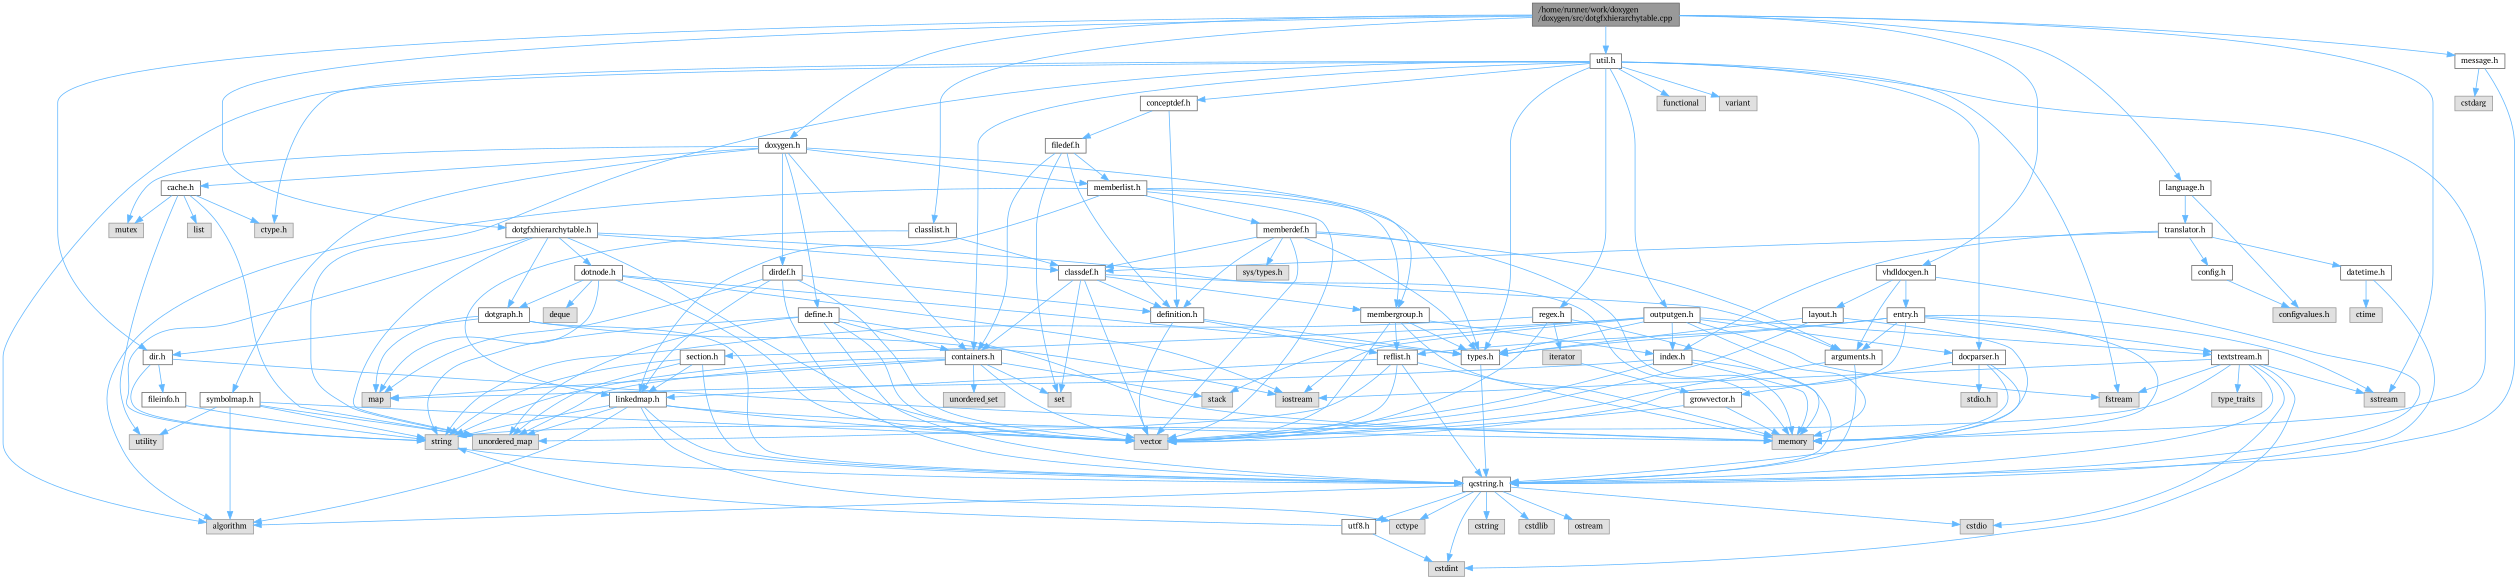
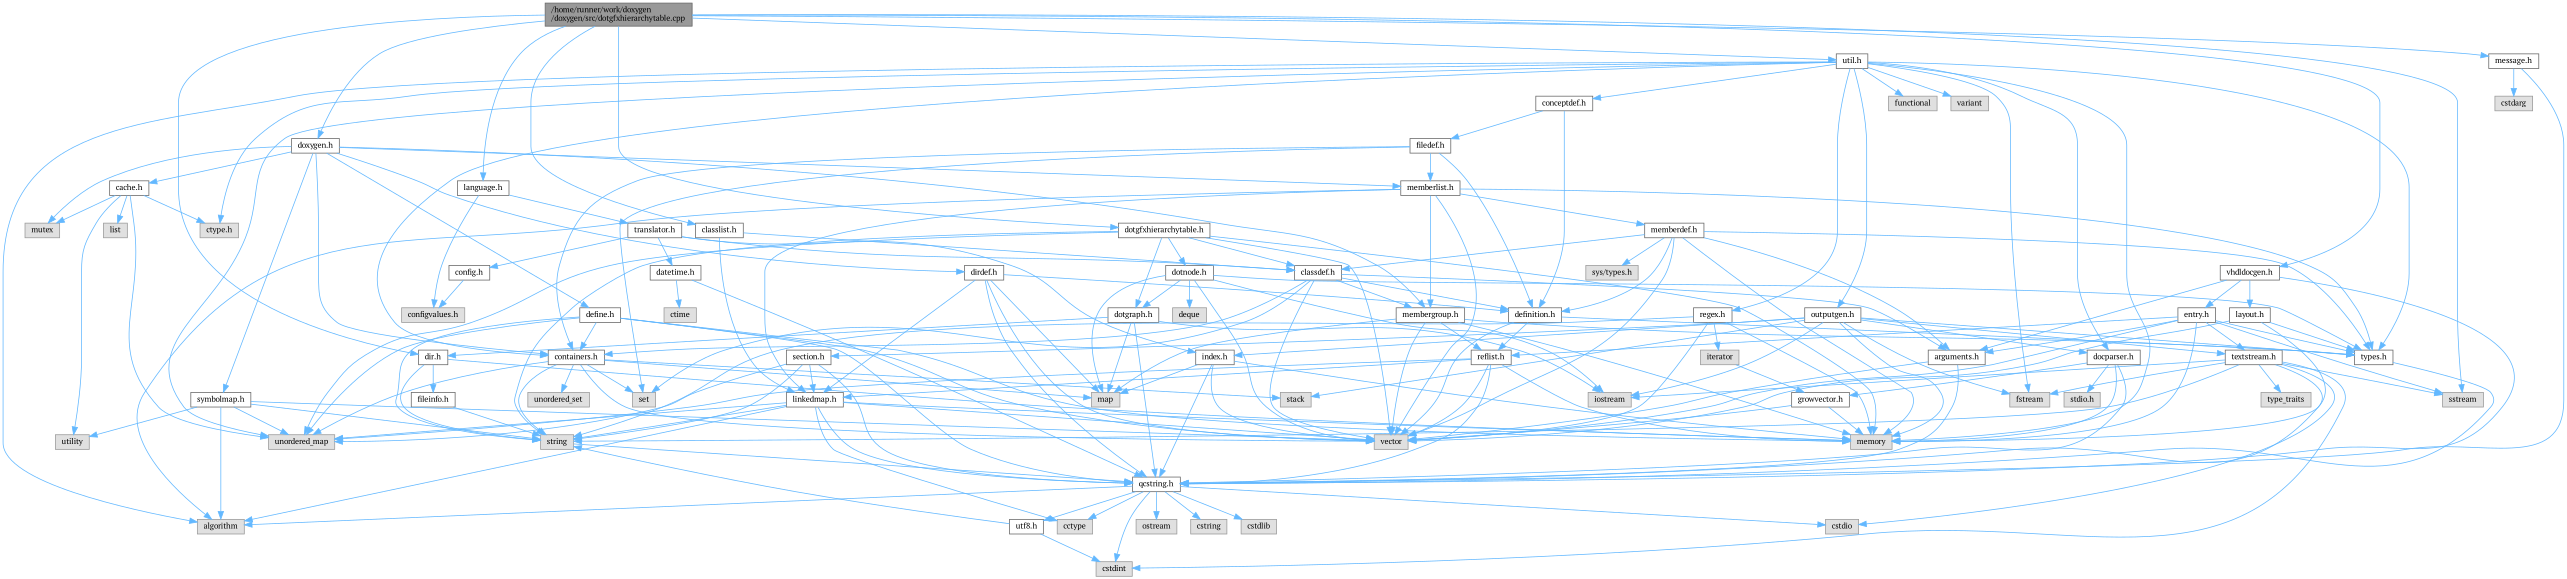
  digraph {
    fontname="PT Serif"
    node [color=grey40 fillcolor=white fontname="PT Serif" fontsize=10 shape=box style=filled]
    edge [color=steelblue1 fontname="PT Serif" fontsize=10 labelfontname=Helvetica labelfontsize=10 style=solid]
    n1 [color=gray40 fillcolor=grey60 fontcolor=black height=0.2 label="/home/runner/work/doxygen\l/doxygen/src/dotgfxhierarchytable.cpp" width=0.4]
    n2 [color=grey60 fillcolor="#E0E0E0" height=0.2 label=sstream width=0.4]
    n3 [height=0.2 label="dotgfxhierarchytable.h" width=0.4]
    n4 [height=0.2 label="dir.h" width=0.4]
    n5 [height=0.2 label="language.h" width=0.4]
    n6 [height=0.2 label="util.h" width=0.4]
    n7 [height=0.2 label="message.h" width=0.4]
    n8 [height=0.2 label="doxygen.h" width=0.4]
    n9 [height=0.2 label="classlist.h" width=0.4]
    n10 [height=0.2 label="vhdldocgen.h" width=0.4]
    n11 [color=grey60 fillcolor="#E0E0E0" height=0.2 label=memory width=0.4]
    n12 [color=grey60 fillcolor="#E0E0E0" height=0.2 label=string width=0.4]
    n13 [color=grey60 fillcolor="#E0E0E0" height=0.2 label=unordered_map width=0.4]
    n14 [color=grey60 fillcolor="#E0E0E0" height=0.2 label=vector width=0.4]
    n15 [height=0.2 label="classdef.h" width=0.4]
    n16 [height=0.2 label="dotgraph.h" width=0.4]
    n17 [height=0.2 label="dotnode.h" width=0.4]
    n18 [height=0.2 label="fileinfo.h" width=0.4]
    n19 [height=0.2 label="translator.h" width=0.4]
    n20 [color=grey60 fillcolor="#E0E0E0" height=0.2 label="configvalues.h" width=0.4]
    n21 [height=0.2 label="containers.h" width=0.4]
    n22 [height=0.2 label="types.h" width=0.4]
    n23 [color=grey60 fillcolor="#E0E0E0" height=0.2 label=algorithm width=0.4]
    n24 [color=grey60 fillcolor="#E0E0E0" height=0.2 label=functional width=0.4]
    n25 [color=grey60 fillcolor="#E0E0E0" height=0.2 label=fstream width=0.4]
    n26 [color=grey60 fillcolor="#E0E0E0" height=0.2 label=variant width=0.4]
    n27 [color=grey60 fillcolor="#E0E0E0" height=0.2 label="ctype.h" width=0.4]
    n28 [height=0.2 label="docparser.h" width=0.4]
    n29 [height=0.2 label="outputgen.h" width=0.4]
    n30 [height=0.2 label="regex.h" width=0.4]
    n31 [height=0.2 label="conceptdef.h" width=0.4]
    n32 [height=0.2 label="qcstring.h" width=0.4]
    n33 [color=grey60 fillcolor="#E0E0E0" height=0.2 label=cstdarg width=0.4]
    n34 [height=0.2 label="membergroup.h" width=0.4]
    n35 [height=0.2 label="memberlist.h" width=0.4]
    n36 [color=grey60 fillcolor="#E0E0E0" height=0.2 label=mutex width=0.4]
    n37 [height=0.2 label="dirdef.h" width=0.4]
    n38 [height=0.2 label="define.h" width=0.4]
    n39 [height=0.2 label="cache.h" width=0.4]
    n40 [height=0.2 label="symbolmap.h" width=0.4]
    n41 [height=0.2 label="linkedmap.h" width=0.4]
    n42 [height=0.2 label="arguments.h" width=0.4]
    n43 [height=0.2 label="layout.h" width=0.4]
    n44 [height=0.2 label="entry.h" width=0.4]
    n45 [color=grey60 fillcolor="#E0E0E0" height=0.2 label=set width=0.4]
    n46 [height=0.2 label="definition.h" width=0.4]
    n47 [color=grey60 fillcolor="#E0E0E0" height=0.2 label=map width=0.4]
    n48 [color=grey60 fillcolor="#E0E0E0" height=0.2 label=iostream width=0.4]
    n49 [color=grey60 fillcolor="#E0E0E0" height=0.2 label=deque width=0.4]
    n50 [color=grey60 fillcolor="#E0E0E0" height=0.2 label=unordered_set width=0.4]
    n51 [color=grey60 fillcolor="#E0E0E0" height=0.2 label=stack width=0.4]
    n52 [height=0.2 label="reflist.h" width=0.4]
    n53 [color=grey60 fillcolor="#E0E0E0" height=0.2 label=cctype width=0.4]
    n54 [color=grey60 fillcolor="#E0E0E0" height=0.2 label=cstring width=0.4]
    n55 [color=grey60 fillcolor="#E0E0E0" height=0.2 label=cstdio width=0.4]
    n56 [color=grey60 fillcolor="#E0E0E0" height=0.2 label=cstdlib width=0.4]
    n57 [color=grey60 fillcolor="#E0E0E0" height=0.2 label=cstdint width=0.4]
    n58 [color=grey60 fillcolor="#E0E0E0" height=0.2 label=ostream width=0.4]
    n59 [height=0.2 label="utf8.h" width=0.4]
    n60 [height=0.2 label="config.h" width=0.4]
    n61 [height=0.2 label="datetime.h" width=0.4]
    n62 [height=0.2 label="index.h" width=0.4]
    n63 [color=grey60 fillcolor="#E0E0E0" height=0.2 label=ctime width=0.4]
    n64 [color=grey60 fillcolor="#E0E0E0" height=0.2 label="stdio.h" width=0.4]
    n65 [height=0.2 label="growvector.h" width=0.4]
    n66 [height=0.2 label="section.h" width=0.4]
    n67 [height=0.2 label="textstream.h" width=0.4]
    n68 [color=grey60 fillcolor="#E0E0E0" height=0.2 label=iterator width=0.4]
    n69 [height=0.2 label="filedef.h" width=0.4]
    n70 [color=grey60 fillcolor="#E0E0E0" height=0.2 label=type_traits width=0.4]
    n71 [height=0.2 label="memberdef.h" width=0.4]
    n72 [color=grey60 fillcolor="#E0E0E0" height=0.2 label="sys/types.h" width=0.4]
    n73 [color=grey60 fillcolor="#E0E0E0" height=0.2 label=list width=0.4]
    n74 [color=grey60 fillcolor="#E0E0E0" height=0.2 label=utility width=0.4]
    n1 -> n2
    n1 -> n3
    n1 -> n4
    n1 -> n5
    n1 -> n6
    n1 -> n7
    n1 -> n8
    n1 -> n9
    n1 -> n10
    n3 -> n11
    n3 -> n12
    n3 -> n13
    n3 -> n14
    n3 -> n15
    n3 -> n16
    n3 -> n17
    n4 -> n11
    n4 -> n12
    n4 -> n18
    n5 -> n19
    n5 -> n20
    n6 -> n11
    n6 -> n13
    n6 -> n21
    n6 -> n22
    n6 -> n23
    n6 -> n24
    n6 -> n25
    n6 -> n26
    n6 -> n27
    n6 -> n28
    n6 -> n29
    n6 -> n30
    n6 -> n31
    n7 -> n32
    n7 -> n33
    n8 -> n21
    n8 -> n34
    n8 -> n35
    n8 -> n36
    n8 -> n37
    n8 -> n38
    n8 -> n39
    n8 -> n40
    n9 -> n15
    n9 -> n41
    n10 -> n32
    n10 -> n42
    n10 -> n43
    n10 -> n44
    n12 -> n32
    n15 -> n14
    n15 -> n21
    n15 -> n34
    n15 -> n42
    n15 -> n45
    n15 -> n46
    n16 -> n4
    n16 -> n32
    n16 -> n47
    n16 -> n48
    n17 -> n14
    n17 -> n16
    n17 -> n22
    n17 -> n47
    n17 -> n48
    n17 -> n49
    n18 -> n12
    n19 -> n15
    n19 -> n60
    n19 -> n61
    n19 -> n62
    n21 -> n12
    n21 -> n13
    n21 -> n14
    n21 -> n45
    n21 -> n47
    n21 -> n50
    n21 -> n51
    n22 -> n32
    n28 -> n11
    n28 -> n32
    n28 -> n64
    n28 -> n65
    n29 -> n11
    n29 -> n22
    n29 -> n25
    n29 -> n28
    n29 -> n48
    n29 -> n51
    n29 -> n62
    n29 -> n66
    n29 -> n67
    n30 -> n11
    n30 -> n12
    n30 -> n14
    n30 -> n68
    n31 -> n46
    n31 -> n69
    n32 -> n23
    n32 -> n53
    n32 -> n54
    n32 -> n55
    n32 -> n56
    n32 -> n57
    n32 -> n58
    n32 -> n59
    n34 -> n11
    n34 -> n14
    n34 -> n22
-   n34 -> n62
+   n34 -> n47
    n34 -> n52
    n35 -> n14
    n35 -> n22
    n35 -> n23
    n35 -> n34
    n35 -> n41
    n35 -> n71
    n37 -> n14
    n37 -> n32
    n37 -> n41
    n37 -> n46
    n37 -> n47
    n38 -> n11
    n38 -> n12
    n38 -> n13
    n38 -> n14
    n38 -> n21
    n38 -> n32
    n39 -> n13
    n39 -> n27
    n39 -> n36
    n39 -> n73
    n39 -> n74
    n40 -> n12
    n40 -> n13
    n40 -> n14
    n40 -> n23
    n40 -> n74
    n41 -> n11
    n41 -> n12
    n41 -> n13
    n41 -> n14
    n41 -> n23
    n41 -> n32
    n41 -> n53
    n42 -> n14
    n42 -> n32
    n43 -> n11
    n43 -> n14
    n43 -> n22
    n44 -> n2
    n44 -> n11
    n44 -> n14
    n44 -> n22
    n44 -> n42
    n44 -> n52
    n44 -> n67
    n46 -> n14
    n46 -> n22
    n46 -> n52
    n52 -> n11
    n52 -> n13
    n52 -> n14
    n52 -> n32
    n52 -> n41
    n59 -> n12
    n59 -> n57
    n60 -> n20
    n61 -> n32
    n61 -> n63
    n62 -> n11
    n62 -> n14
    n62 -> n32
    n62 -> n47
    n65 -> n11
    n65 -> n14
    n66 -> n12
    n66 -> n13
    n66 -> n32
    n66 -> n41
    n67 -> n2
    n67 -> n12
    n67 -> n25
    n67 -> n32
    n67 -> n48
    n67 -> n55
    n67 -> n57
    n67 -> n70
    n68 -> n65
    n69 -> n21
    n69 -> n35
    n69 -> n45
    n69 -> n46
    n71 -> n11
    n71 -> n14
    n71 -> n15
    n71 -> n22
    n71 -> n42
    n71 -> n46
    n71 -> n72
  }
